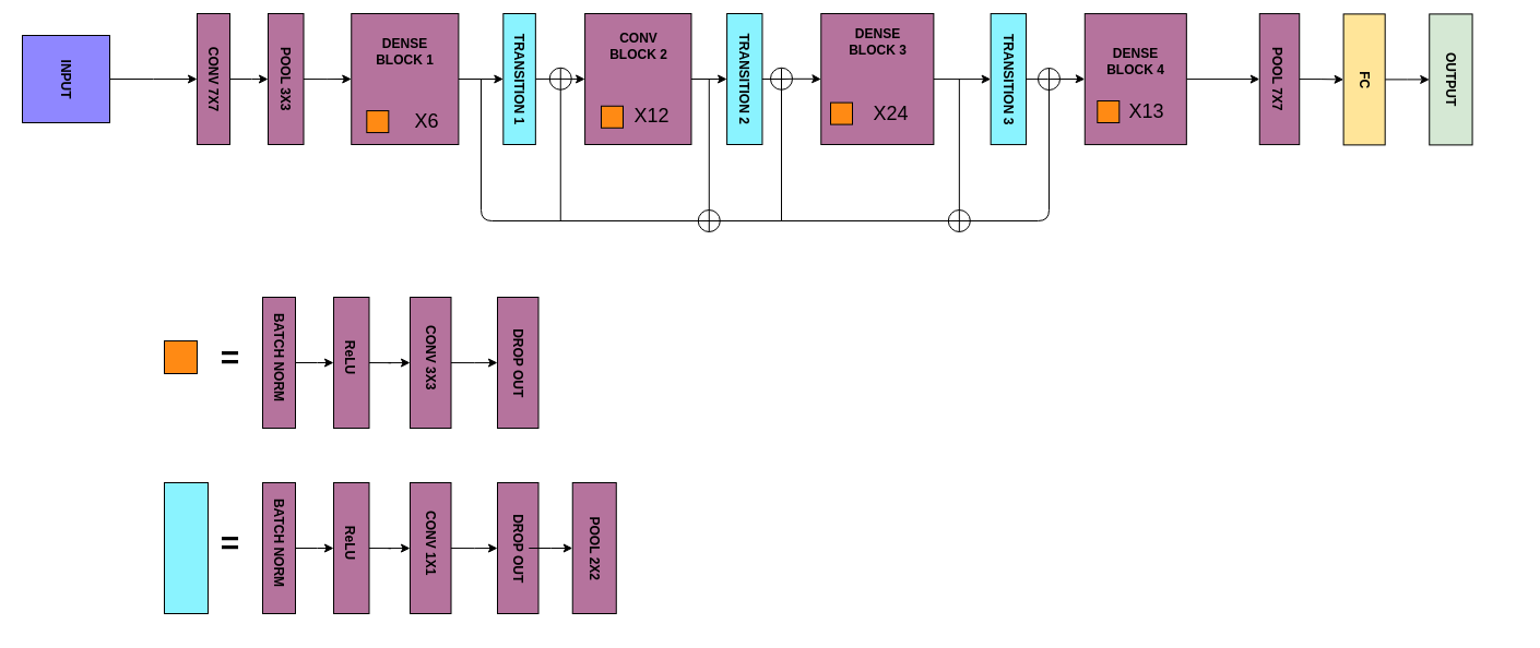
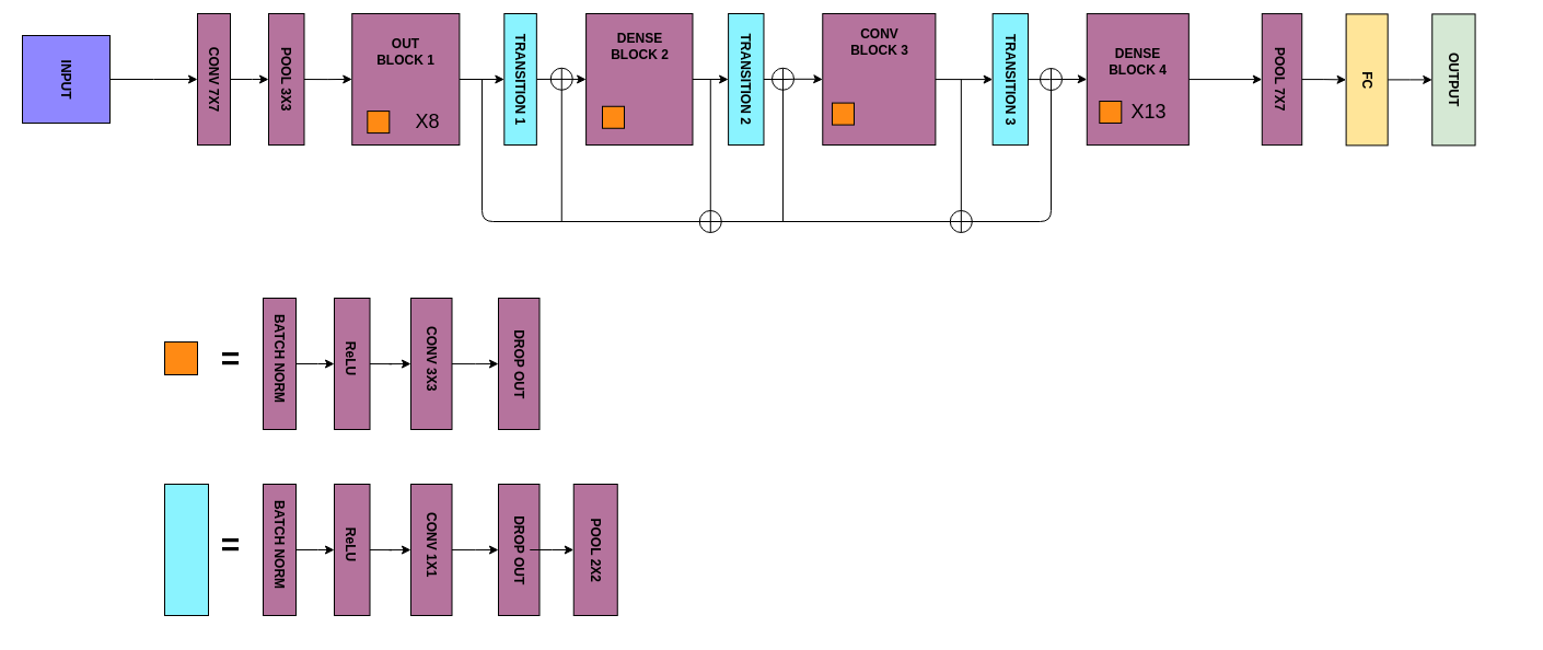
  <mxCell id="0" />
  <mxCell id="1" parent="0" />
  <mxCell id="2" value="" style="ellipse;whiteSpace=wrap;html=1;aspect=fixed;fontSize=12;strokeColor=default;strokeWidth=1;fillColor=#FFFFFF;shadow=0;" parent="1" vertex="1"><mxGeometry x="950" y="62" width="20" height="20" as="geometry" /></mxCell>
  <mxCell id="3" value="" style="ellipse;whiteSpace=wrap;html=1;aspect=fixed;fontSize=12;strokeColor=default;strokeWidth=1;fillColor=#FFFFFF;shadow=0;" parent="1" vertex="1"><mxGeometry x="867.83" y="192" width="20" height="20" as="geometry" /></mxCell>
  <mxCell id="4" value="" style="ellipse;whiteSpace=wrap;html=1;aspect=fixed;fontSize=12;strokeColor=default;strokeWidth=1;fillColor=#FFFFFF;shadow=0;" parent="1" vertex="1"><mxGeometry x="705" y="61.76" width="20" height="20" as="geometry" /></mxCell>
  <mxCell id="5" value="" style="ellipse;whiteSpace=wrap;html=1;aspect=fixed;fontSize=12;strokeColor=default;strokeWidth=1;fillColor=#FFFFFF;shadow=0;" parent="1" vertex="1"><mxGeometry x="638.78" y="192" width="20" height="20" as="geometry" /></mxCell>
  <mxCell id="6" value="" style="ellipse;whiteSpace=wrap;html=1;aspect=fixed;fontSize=12;strokeColor=default;strokeWidth=1;fillColor=#FFFFFF;shadow=0;" parent="1" vertex="1"><mxGeometry x="502.75" y="61.76" width="20" height="20" as="geometry" /></mxCell>
  <mxCell id="7" value="" style="edgeStyle=orthogonalEdgeStyle;rounded=0;orthogonalLoop=1;jettySize=auto;html=1;" parent="1" source="8" edge="1"><mxGeometry relative="1" as="geometry"><mxPoint x="180" y="72" as="targetPoint" /></mxGeometry></mxCell>
  <mxCell id="8" value="" style="whiteSpace=wrap;html=1;aspect=fixed;fillColor=#8F87FF;" parent="1" vertex="1"><mxGeometry x="20" y="32" width="80" height="80" as="geometry" /></mxCell>
  <mxCell id="9" value="" style="edgeStyle=orthogonalEdgeStyle;rounded=0;orthogonalLoop=1;jettySize=auto;html=1;" parent="1" source="10" target="12" edge="1"><mxGeometry relative="1" as="geometry" /></mxCell>
  <mxCell id="10" value="" style="rounded=0;whiteSpace=wrap;html=1;strokeColor=default;rotation=-90;fillColor=#B5739D;" parent="1" vertex="1"><mxGeometry x="135" y="57" width="120" height="30" as="geometry" /></mxCell>
  <mxCell id="11" value="" style="edgeStyle=orthogonalEdgeStyle;rounded=0;orthogonalLoop=1;jettySize=auto;html=1;" parent="1" source="12" target="14" edge="1"><mxGeometry relative="1" as="geometry" /></mxCell>
  <mxCell id="12" value="" style="rounded=0;whiteSpace=wrap;html=1;strokeColor=default;rotation=-90;fillColor=#B5739D;" parent="1" vertex="1"><mxGeometry x="201.25" y="55.75" width="120" height="32.5" as="geometry" /></mxCell>
  <mxCell id="13" value="" style="edgeStyle=orthogonalEdgeStyle;rounded=0;orthogonalLoop=1;jettySize=auto;html=1;" parent="1" source="14" target="16" edge="1"><mxGeometry relative="1" as="geometry" /></mxCell>
  <mxCell id="14" value="" style="rounded=0;whiteSpace=wrap;html=1;strokeColor=default;rotation=-90;fillColor=#B5739D;" parent="1" vertex="1"><mxGeometry x="310.32" y="22.93" width="120" height="98.13" as="geometry" /></mxCell>
  <mxCell id="15" value="" style="edgeStyle=orthogonalEdgeStyle;rounded=0;orthogonalLoop=1;jettySize=auto;html=1;" parent="1" source="16" target="18" edge="1"><mxGeometry relative="1" as="geometry" /></mxCell>
  <mxCell id="16" value="" style="rounded=0;whiteSpace=wrap;html=1;strokeColor=default;rotation=-90;fillColor=#8AF3FF;" parent="1" vertex="1"><mxGeometry x="415.09" y="57.23" width="120" height="29.53" as="geometry" /></mxCell>
  <mxCell id="17" value="" style="edgeStyle=orthogonalEdgeStyle;rounded=0;orthogonalLoop=1;jettySize=auto;html=1;" parent="1" source="18" target="20" edge="1"><mxGeometry relative="1" as="geometry" /></mxCell>
  <mxCell id="18" value="" style="rounded=0;whiteSpace=wrap;html=1;strokeColor=default;rotation=-90;fillColor=#B5739D;" parent="1" vertex="1"><mxGeometry x="523.78" y="23.31" width="120" height="97.38" as="geometry" /></mxCell>
  <mxCell id="19" value="" style="edgeStyle=orthogonalEdgeStyle;rounded=0;orthogonalLoop=1;jettySize=auto;html=1;startArrow=none;" parent="1" source="4" target="22" edge="1"><mxGeometry relative="1" as="geometry" /></mxCell>
  <mxCell id="20" value="" style="rounded=0;whiteSpace=wrap;html=1;strokeColor=default;rotation=-90;fillColor=#8AF3FF;" parent="1" vertex="1"><mxGeometry x="621.28" y="55.81" width="120" height="32.38" as="geometry" /></mxCell>
  <mxCell id="21" value="" style="edgeStyle=orthogonalEdgeStyle;rounded=0;orthogonalLoop=1;jettySize=auto;html=1;" parent="1" source="22" target="24" edge="1"><mxGeometry relative="1" as="geometry" /></mxCell>
  <mxCell id="22" value="" style="rounded=0;whiteSpace=wrap;html=1;strokeColor=default;rotation=-90;fillColor=#B5739D;" parent="1" vertex="1"><mxGeometry x="742.83" y="20.45" width="120" height="103.1" as="geometry" /></mxCell>
  <mxCell id="23" value="" style="edgeStyle=orthogonalEdgeStyle;rounded=0;orthogonalLoop=1;jettySize=auto;html=1;startArrow=none;" parent="1" source="2" target="26" edge="1"><mxGeometry relative="1" as="geometry" /></mxCell>
  <mxCell id="24" value="" style="rounded=0;whiteSpace=wrap;html=1;strokeColor=default;rotation=-90;fillColor=#8AF3FF;" parent="1" vertex="1"><mxGeometry x="862.83" y="55.87" width="120" height="32.38" as="geometry" /></mxCell>
  <mxCell id="25" value="" style="edgeStyle=orthogonalEdgeStyle;rounded=0;orthogonalLoop=1;jettySize=auto;html=1;" parent="1" source="26" target="28" edge="1"><mxGeometry relative="1" as="geometry" /></mxCell>
  <mxCell id="26" value="" style="rounded=0;whiteSpace=wrap;html=1;strokeColor=default;rotation=-90;fillColor=#B5739D;" parent="1" vertex="1"><mxGeometry x="979.3" y="25.54" width="120" height="93.06" as="geometry" /></mxCell>
  <mxCell id="27" value="" style="edgeStyle=orthogonalEdgeStyle;rounded=0;orthogonalLoop=1;jettySize=auto;html=1;fontSize=18;" parent="1" source="28" target="45" edge="1"><mxGeometry relative="1" as="geometry" /></mxCell>
  <mxCell id="28" value="" style="rounded=0;whiteSpace=wrap;html=1;strokeColor=default;rotation=-90;fillColor=#B5739D;" parent="1" vertex="1"><mxGeometry x="1111.01" y="53.84" width="120" height="36.46" as="geometry" /></mxCell>
  <mxCell id="29" value="INPUT" style="text;html=1;resizable=0;autosize=1;align=center;verticalAlign=middle;points=[];fillColor=none;strokeColor=none;rounded=0;rotation=90;fontStyle=1" parent="1" vertex="1"><mxGeometry x="35" y="62.07" width="50" height="20" as="geometry" /></mxCell>
  <mxCell id="30" value="CONV 7X7" style="text;html=1;resizable=0;autosize=1;align=center;verticalAlign=middle;points=[];fillColor=none;strokeColor=none;rounded=0;rotation=90;fontStyle=1" parent="1" vertex="1"><mxGeometry x="160" y="61.99" width="70" height="20" as="geometry" /></mxCell>
  <mxCell id="31" value="POOL 3X3" style="text;html=1;resizable=0;autosize=1;align=center;verticalAlign=middle;points=[];fillColor=none;strokeColor=none;rounded=0;rotation=90;fontStyle=1" parent="1" vertex="1"><mxGeometry x="226.25" y="62" width="70" height="20" as="geometry" /></mxCell>
- <mxCell id="32" value="CONV &lt;br&gt;BLOCK 2" style="text;html=1;resizable=0;autosize=1;align=center;verticalAlign=middle;points=[];fillColor=none;strokeColor=none;rounded=0;fontStyle=1" parent="1" vertex="1"><mxGeometry x="548.78" y="27.23" width="70" height="30" as="geometry" /></mxCell>
+ <mxCell id="32" value="DENSE &lt;br&gt;BLOCK 2" style="text;html=1;resizable=0;autosize=1;align=center;verticalAlign=middle;points=[];fillColor=none;strokeColor=none;rounded=0;fontStyle=1" parent="1" vertex="1"><mxGeometry x="548.78" y="27.23" width="70" height="30" as="geometry" /></mxCell>
  <mxCell id="33" value="TRANSITION 1" style="text;html=1;resizable=0;autosize=1;align=center;verticalAlign=middle;points=[];fillColor=none;strokeColor=none;rounded=0;rotation=90;fontStyle=1" parent="1" vertex="1"><mxGeometry x="425.09" y="62.07" width="100" height="20" as="geometry" /></mxCell>
- <mxCell id="34" value="DENSE &lt;br&gt;BLOCK 1" style="text;html=1;resizable=0;autosize=1;align=center;verticalAlign=middle;points=[];fillColor=none;strokeColor=none;rounded=0;fontStyle=1" parent="1" vertex="1"><mxGeometry x="335.32" y="32.07" width="70" height="30" as="geometry" /></mxCell>
- <mxCell id="35" value="X6" style="text;html=1;resizable=0;autosize=1;align=center;verticalAlign=middle;points=[];fillColor=none;strokeColor=none;rounded=0;fontSize=18;" parent="1" vertex="1"><mxGeometry x="370.32" y="96.06" width="40" height="30" as="geometry" /></mxCell>
- <mxCell id="36" value="X12" style="text;html=1;resizable=0;autosize=1;align=center;verticalAlign=middle;points=[];fillColor=none;strokeColor=none;rounded=0;fontSize=18;" parent="1" vertex="1"><mxGeometry x="571.28" y="91.06" width="50" height="30" as="geometry" /></mxCell>
+ <mxCell id="34" value="OUT &lt;br&gt;BLOCK 1" style="text;html=1;resizable=0;autosize=1;align=center;verticalAlign=middle;points=[];fillColor=none;strokeColor=none;rounded=0;fontStyle=1" parent="1" vertex="1"><mxGeometry x="335.32" y="32.07" width="70" height="30" as="geometry" /></mxCell>
+ <mxCell id="35" value="X8" style="text;html=1;resizable=0;autosize=1;align=center;verticalAlign=middle;points=[];fillColor=none;strokeColor=none;rounded=0;fontSize=18;" parent="1" vertex="1"><mxGeometry x="370.32" y="96.06" width="40" height="30" as="geometry" /></mxCell>
  <mxCell id="37" value="TRANSITION 2" style="text;html=1;resizable=0;autosize=1;align=center;verticalAlign=middle;points=[];fillColor=none;strokeColor=none;rounded=0;rotation=90;fontStyle=1" parent="1" vertex="1"><mxGeometry x="631.28" y="61.99" width="100" height="20" as="geometry" /></mxCell>
- <mxCell id="38" value="DENSE &lt;br&gt;BLOCK 3" style="text;html=1;resizable=0;autosize=1;align=center;verticalAlign=middle;points=[];fillColor=none;strokeColor=none;rounded=0;fontStyle=1" parent="1" vertex="1"><mxGeometry x="767.83" y="23.31" width="70" height="30" as="geometry" /></mxCell>
- <mxCell id="39" value="X24" style="text;html=1;resizable=0;autosize=1;align=center;verticalAlign=middle;points=[];fillColor=none;strokeColor=none;rounded=0;fontSize=18;" parent="1" vertex="1"><mxGeometry x="790" y="88.6" width="50" height="30" as="geometry" /></mxCell>
+ <mxCell id="38" value="CONV &lt;br&gt;BLOCK 3" style="text;html=1;resizable=0;autosize=1;align=center;verticalAlign=middle;points=[];fillColor=none;strokeColor=none;rounded=0;fontStyle=1" parent="1" vertex="1"><mxGeometry x="767.83" y="23.31" width="70" height="30" as="geometry" /></mxCell>
  <mxCell id="40" value="TRANSITION 3" style="text;html=1;resizable=0;autosize=1;align=center;verticalAlign=middle;points=[];fillColor=none;strokeColor=none;rounded=0;rotation=90;fontStyle=1" parent="1" vertex="1"><mxGeometry x="872.83" y="61.99" width="100" height="20" as="geometry" /></mxCell>
  <mxCell id="41" value="DENSE &lt;br&gt;BLOCK 4" style="text;html=1;resizable=0;autosize=1;align=center;verticalAlign=middle;points=[];fillColor=none;strokeColor=none;rounded=0;fontStyle=1" parent="1" vertex="1"><mxGeometry x="1004.3" y="40.54" width="70" height="30" as="geometry" /></mxCell>
  <mxCell id="42" value="X13" style="text;html=1;resizable=0;autosize=1;align=center;verticalAlign=middle;points=[];fillColor=none;strokeColor=none;rounded=0;fontSize=18;" parent="1" vertex="1"><mxGeometry x="1024.3" y="86.76" width="50" height="30" as="geometry" /></mxCell>
  <mxCell id="43" value="POOL 7X7" style="text;html=1;resizable=0;autosize=1;align=center;verticalAlign=middle;points=[];fillColor=none;strokeColor=none;rounded=0;rotation=90;fontStyle=1" parent="1" vertex="1"><mxGeometry x="1134.31" y="62.07" width="70" height="20" as="geometry" /></mxCell>
  <mxCell id="44" value="" style="edgeStyle=orthogonalEdgeStyle;rounded=0;orthogonalLoop=1;jettySize=auto;html=1;fontSize=18;" parent="1" source="45" target="46" edge="1"><mxGeometry relative="1" as="geometry" /></mxCell>
  <mxCell id="45" value="" style="rounded=0;whiteSpace=wrap;html=1;strokeColor=default;rotation=-90;fillColor=#FFE599;" parent="1" vertex="1"><mxGeometry x="1188.64" y="53.36" width="120" height="38.07" as="geometry" /></mxCell>
  <mxCell id="46" value="" style="rounded=0;whiteSpace=wrap;html=1;strokeColor=default;rotation=-90;fillColor=#D5E8D4;" parent="1" vertex="1"><mxGeometry x="1267.91" y="52.74" width="120" height="39.32" as="geometry" /></mxCell>
  <mxCell id="47" value="FC" style="text;html=1;resizable=0;autosize=1;align=center;verticalAlign=middle;points=[];fillColor=none;strokeColor=none;rounded=0;rotation=90;fontStyle=1" parent="1" vertex="1"><mxGeometry x="1233.64" y="62.4" width="30" height="20" as="geometry" /></mxCell>
  <mxCell id="48" value="OUTPUT" style="text;html=1;resizable=0;autosize=1;align=center;verticalAlign=middle;points=[];fillColor=none;strokeColor=none;rounded=0;rotation=90;fontStyle=1" parent="1" vertex="1"><mxGeometry x="1297.91" y="62.07" width="60" height="20" as="geometry" /></mxCell>
  <mxCell id="49" value="" style="whiteSpace=wrap;html=1;aspect=fixed;fontSize=18;strokeColor=default;fillColor=#FF8A14;" parent="1" vertex="1"><mxGeometry x="335.32" y="101.06" width="20" height="20" as="geometry" /></mxCell>
  <mxCell id="50" value="" style="whiteSpace=wrap;html=1;aspect=fixed;fontSize=18;strokeColor=default;fillColor=#FF8A14;" parent="1" vertex="1"><mxGeometry x="1004.3" y="92" width="20" height="20" as="geometry" /></mxCell>
  <mxCell id="51" value="" style="whiteSpace=wrap;html=1;aspect=fixed;fontSize=18;strokeColor=default;fillColor=#FF8A14;" parent="1" vertex="1"><mxGeometry x="760" y="93.6" width="20" height="20" as="geometry" /></mxCell>
  <mxCell id="52" value="" style="whiteSpace=wrap;html=1;aspect=fixed;fontSize=18;strokeColor=default;fillColor=#FF8A14;" parent="1" vertex="1"><mxGeometry x="550" y="96.76" width="20" height="20" as="geometry" /></mxCell>
  <mxCell id="53" value="" style="group" parent="1" vertex="1" connectable="0"><mxGeometry x="150" y="272" width="342.5" height="120" as="geometry" /></mxCell>
  <mxCell id="54" value="" style="whiteSpace=wrap;html=1;aspect=fixed;fontSize=18;strokeColor=default;fillColor=#FF8A14;" parent="53" vertex="1"><mxGeometry y="40" width="30" height="30" as="geometry" /></mxCell>
  <mxCell id="55" value="=" style="text;html=1;resizable=0;autosize=1;align=center;verticalAlign=middle;points=[];fillColor=none;strokeColor=none;rounded=0;fontSize=30;fontStyle=1" parent="53" vertex="1"><mxGeometry x="45" y="35" width="30" height="40" as="geometry" /></mxCell>
  <mxCell id="56" value="" style="rounded=0;whiteSpace=wrap;html=1;strokeColor=default;rotation=-90;fillColor=#B5739D;" parent="53" vertex="1"><mxGeometry x="45" y="45" width="120" height="30" as="geometry" /></mxCell>
  <mxCell id="57" value="" style="rounded=0;whiteSpace=wrap;html=1;strokeColor=default;rotation=-90;fillColor=#B5739D;" parent="53" vertex="1"><mxGeometry x="111.25" y="43.75" width="120" height="32.5" as="geometry" /></mxCell>
  <mxCell id="58" value="" style="edgeStyle=orthogonalEdgeStyle;rounded=0;orthogonalLoop=1;jettySize=auto;html=1;fontSize=30;" parent="53" source="56" target="57" edge="1"><mxGeometry relative="1" as="geometry" /></mxCell>
  <mxCell id="59" value="" style="rounded=0;whiteSpace=wrap;html=1;strokeColor=default;rotation=-90;fillColor=#B5739D;" parent="53" vertex="1"><mxGeometry x="183.75" y="41.25" width="120" height="37.5" as="geometry" /></mxCell>
  <mxCell id="60" value="" style="edgeStyle=orthogonalEdgeStyle;rounded=0;orthogonalLoop=1;jettySize=auto;html=1;fontSize=30;" parent="53" source="57" target="59" edge="1"><mxGeometry relative="1" as="geometry" /></mxCell>
  <mxCell id="61" value="" style="rounded=0;whiteSpace=wrap;html=1;strokeColor=default;rotation=-90;fillColor=#B5739D;" parent="53" vertex="1"><mxGeometry x="263.75" y="41.25" width="120" height="37.5" as="geometry" /></mxCell>
  <mxCell id="62" value="" style="edgeStyle=orthogonalEdgeStyle;rounded=0;orthogonalLoop=1;jettySize=auto;html=1;fontSize=30;" parent="53" source="59" target="61" edge="1"><mxGeometry relative="1" as="geometry" /></mxCell>
  <mxCell id="63" value="BATCH NORM" style="text;html=1;resizable=0;autosize=1;align=center;verticalAlign=middle;points=[];fillColor=none;strokeColor=none;rounded=0;rotation=90;fontStyle=1" parent="53" vertex="1"><mxGeometry x="55" y="45" width="100" height="20" as="geometry" /></mxCell>
  <mxCell id="64" value="DROP OUT" style="text;html=1;resizable=0;autosize=1;align=center;verticalAlign=middle;points=[];fillColor=none;strokeColor=none;rounded=0;rotation=90;fontStyle=1" parent="53" vertex="1"><mxGeometry x="283.75" y="50" width="80" height="20" as="geometry" /></mxCell>
  <mxCell id="65" value="CONV 3X3" style="text;html=1;resizable=0;autosize=1;align=center;verticalAlign=middle;points=[];fillColor=none;strokeColor=none;rounded=0;rotation=90;fontStyle=1" parent="53" vertex="1"><mxGeometry x="208.75" y="45" width="70" height="20" as="geometry" /></mxCell>
  <mxCell id="66" value="ReLU" style="text;html=1;resizable=0;autosize=1;align=center;verticalAlign=middle;points=[];fillColor=none;strokeColor=none;rounded=0;rotation=90;fontStyle=1" parent="53" vertex="1"><mxGeometry x="145" y="45" width="50" height="20" as="geometry" /></mxCell>
  <mxCell id="67" value="" style="group" parent="1" vertex="1" connectable="0"><mxGeometry x="150" y="442" width="342.5" height="130" as="geometry" /></mxCell>
  <mxCell id="68" value="" style="group" parent="67" vertex="1" connectable="0"><mxGeometry width="342.5" height="130" as="geometry" /></mxCell>
  <mxCell id="69" value="=" style="text;html=1;resizable=0;autosize=1;align=center;verticalAlign=middle;points=[];fillColor=none;strokeColor=none;rounded=0;fontSize=30;fontStyle=1" parent="68" vertex="1"><mxGeometry x="45" y="35" width="30" height="40" as="geometry" /></mxCell>
  <mxCell id="70" value="" style="rounded=0;whiteSpace=wrap;html=1;strokeColor=default;rotation=-90;fillColor=#B5739D;" parent="68" vertex="1"><mxGeometry x="45" y="45" width="120" height="30" as="geometry" /></mxCell>
  <mxCell id="71" value="" style="rounded=0;whiteSpace=wrap;html=1;strokeColor=default;rotation=-90;fillColor=#B5739D;" parent="68" vertex="1"><mxGeometry x="111.25" y="43.75" width="120" height="32.5" as="geometry" /></mxCell>
  <mxCell id="72" value="" style="edgeStyle=orthogonalEdgeStyle;rounded=0;orthogonalLoop=1;jettySize=auto;html=1;fontSize=30;" parent="68" source="70" target="71" edge="1"><mxGeometry relative="1" as="geometry" /></mxCell>
  <mxCell id="73" value="" style="rounded=0;whiteSpace=wrap;html=1;strokeColor=default;rotation=-90;fillColor=#B5739D;" parent="68" vertex="1"><mxGeometry x="183.75" y="41.25" width="120" height="37.5" as="geometry" /></mxCell>
  <mxCell id="74" value="" style="edgeStyle=orthogonalEdgeStyle;rounded=0;orthogonalLoop=1;jettySize=auto;html=1;fontSize=30;" parent="68" source="71" target="73" edge="1"><mxGeometry relative="1" as="geometry" /></mxCell>
  <mxCell id="75" value="" style="rounded=0;whiteSpace=wrap;html=1;strokeColor=default;rotation=-90;fillColor=#B5739D;" parent="68" vertex="1"><mxGeometry x="263.75" y="41.25" width="120" height="37.5" as="geometry" /></mxCell>
  <mxCell id="76" value="" style="edgeStyle=orthogonalEdgeStyle;rounded=0;orthogonalLoop=1;jettySize=auto;html=1;fontSize=30;" parent="68" source="73" target="75" edge="1"><mxGeometry relative="1" as="geometry" /></mxCell>
  <mxCell id="77" value="BATCH NORM" style="text;html=1;resizable=0;autosize=1;align=center;verticalAlign=middle;points=[];fillColor=none;strokeColor=none;rounded=0;rotation=90;fontStyle=1" parent="68" vertex="1"><mxGeometry x="55" y="45" width="100" height="20" as="geometry" /></mxCell>
  <mxCell id="78" value="DROP OUT" style="text;html=1;resizable=0;autosize=1;align=center;verticalAlign=middle;points=[];fillColor=none;strokeColor=none;rounded=0;rotation=90;fontStyle=1" parent="68" vertex="1"><mxGeometry x="283.75" y="50" width="80" height="20" as="geometry" /></mxCell>
  <mxCell id="79" value="CONV 1X1" style="text;html=1;resizable=0;autosize=1;align=center;verticalAlign=middle;points=[];fillColor=none;strokeColor=none;rounded=0;rotation=90;fontStyle=1" parent="68" vertex="1"><mxGeometry x="208.75" y="45" width="70" height="20" as="geometry" /></mxCell>
  <mxCell id="80" value="ReLU" style="text;html=1;resizable=0;autosize=1;align=center;verticalAlign=middle;points=[];fillColor=none;strokeColor=none;rounded=0;rotation=90;fontStyle=1" parent="68" vertex="1"><mxGeometry x="145" y="45" width="50" height="20" as="geometry" /></mxCell>
  <mxCell id="81" value="" style="rounded=0;whiteSpace=wrap;html=1;fontSize=30;strokeColor=default;fillColor=#8AF3FF;rotation=-90;" parent="67" vertex="1"><mxGeometry x="-40" y="40" width="120" height="40" as="geometry" /></mxCell>
  <mxCell id="82" value="" style="whiteSpace=wrap;html=1;fontSize=30;strokeColor=default;fillColor=#B5739D;rotation=-90;" parent="1" vertex="1"><mxGeometry x="483.75" y="482" width="120" height="40" as="geometry" /></mxCell>
  <mxCell id="83" value="" style="edgeStyle=orthogonalEdgeStyle;rounded=0;orthogonalLoop=1;jettySize=auto;html=1;fontSize=30;" parent="1" source="78" target="82" edge="1"><mxGeometry relative="1" as="geometry" /></mxCell>
  <mxCell id="84" value="POOL 2X2" style="text;html=1;resizable=0;autosize=1;align=center;verticalAlign=middle;points=[];fillColor=none;strokeColor=none;rounded=0;fontSize=12;rotation=90;fontStyle=1" parent="1" vertex="1"><mxGeometry x="508.75" y="492" width="70" height="20" as="geometry" /></mxCell>
  <mxCell id="85" value="" style="endArrow=none;startArrow=none;html=1;fontSize=12;edgeStyle=orthogonalEdgeStyle;strokeColor=default;rounded=1;startFill=0;endFill=0;entryX=0.5;entryY=0;entryDx=0;entryDy=0;" parent="1" target="2" edge="1"><mxGeometry width="50" height="50" relative="1" as="geometry"><mxPoint x="440" y="72" as="sourcePoint" /><mxPoint x="960" y="72" as="targetPoint" /><Array as="points"><mxPoint x="440" y="202" /><mxPoint x="960" y="202" /></Array></mxGeometry></mxCell>
  <mxCell id="86" value="" style="line;strokeWidth=1;direction=south;html=1;fontSize=12;fillColor=#FFFFFF;" parent="1" vertex="1"><mxGeometry x="507.75" y="62" width="10" height="140" as="geometry" /></mxCell>
  <mxCell id="87" value="" style="line;strokeWidth=1;direction=south;html=1;fontSize=12;fillColor=#FFFFFF;" parent="1" vertex="1"><mxGeometry x="872.83" y="72" width="10" height="140" as="geometry" /></mxCell>
  <mxCell id="88" value="" style="line;strokeWidth=1;direction=south;html=1;fontSize=12;fillColor=#FFFFFF;" parent="1" vertex="1"><mxGeometry x="710" y="62" width="10" height="140" as="geometry" /></mxCell>
  <mxCell id="89" value="" style="line;strokeWidth=1;direction=south;html=1;fontSize=12;fillColor=#FFFFFF;" parent="1" vertex="1"><mxGeometry x="643.78" y="72" width="10" height="140" as="geometry" /></mxCell>
  <mxCell id="90" value="" style="edgeStyle=orthogonalEdgeStyle;rounded=0;orthogonalLoop=1;jettySize=auto;html=1;endArrow=none;" parent="1" source="20" target="4" edge="1"><mxGeometry relative="1" as="geometry"><mxPoint x="697.47" y="72" as="sourcePoint" /><mxPoint x="751.28" y="72.066" as="targetPoint" /></mxGeometry></mxCell>
  <mxCell id="91" value="" style="edgeStyle=orthogonalEdgeStyle;rounded=0;orthogonalLoop=1;jettySize=auto;html=1;endArrow=none;" parent="1" source="24" target="2" edge="1"><mxGeometry relative="1" as="geometry"><mxPoint x="939.02" y="72.075" as="sourcePoint" /><mxPoint x="992.77" y="72.089" as="targetPoint" /></mxGeometry></mxCell>
